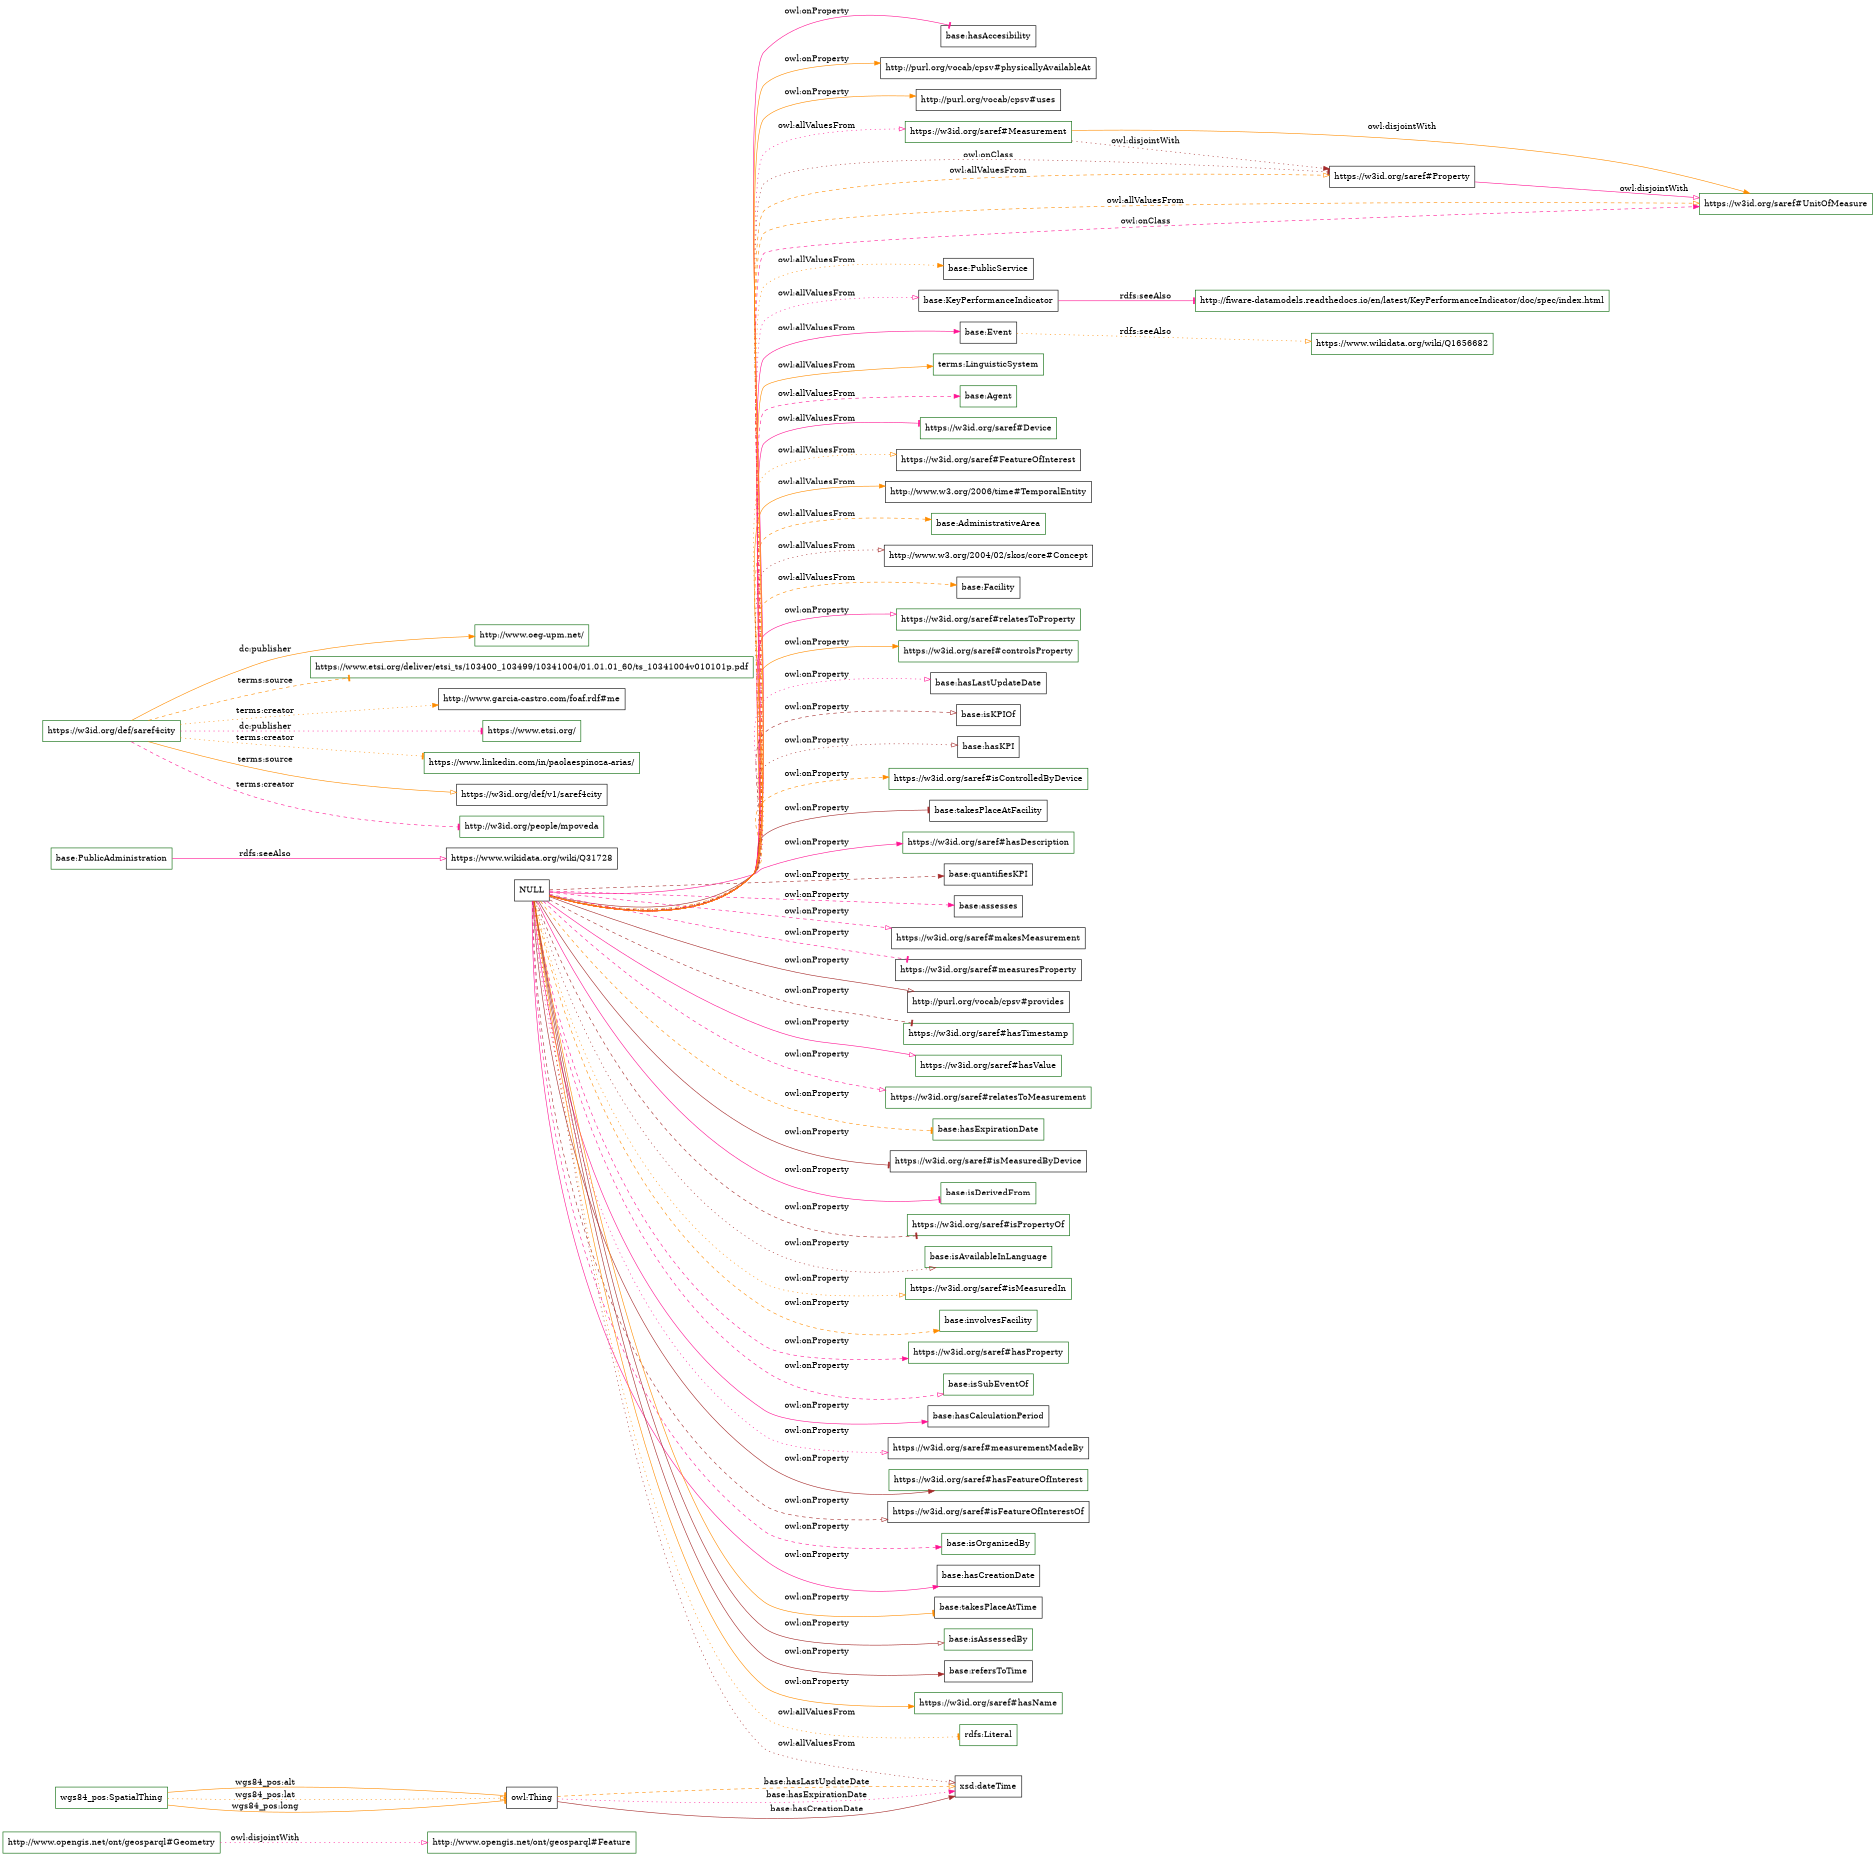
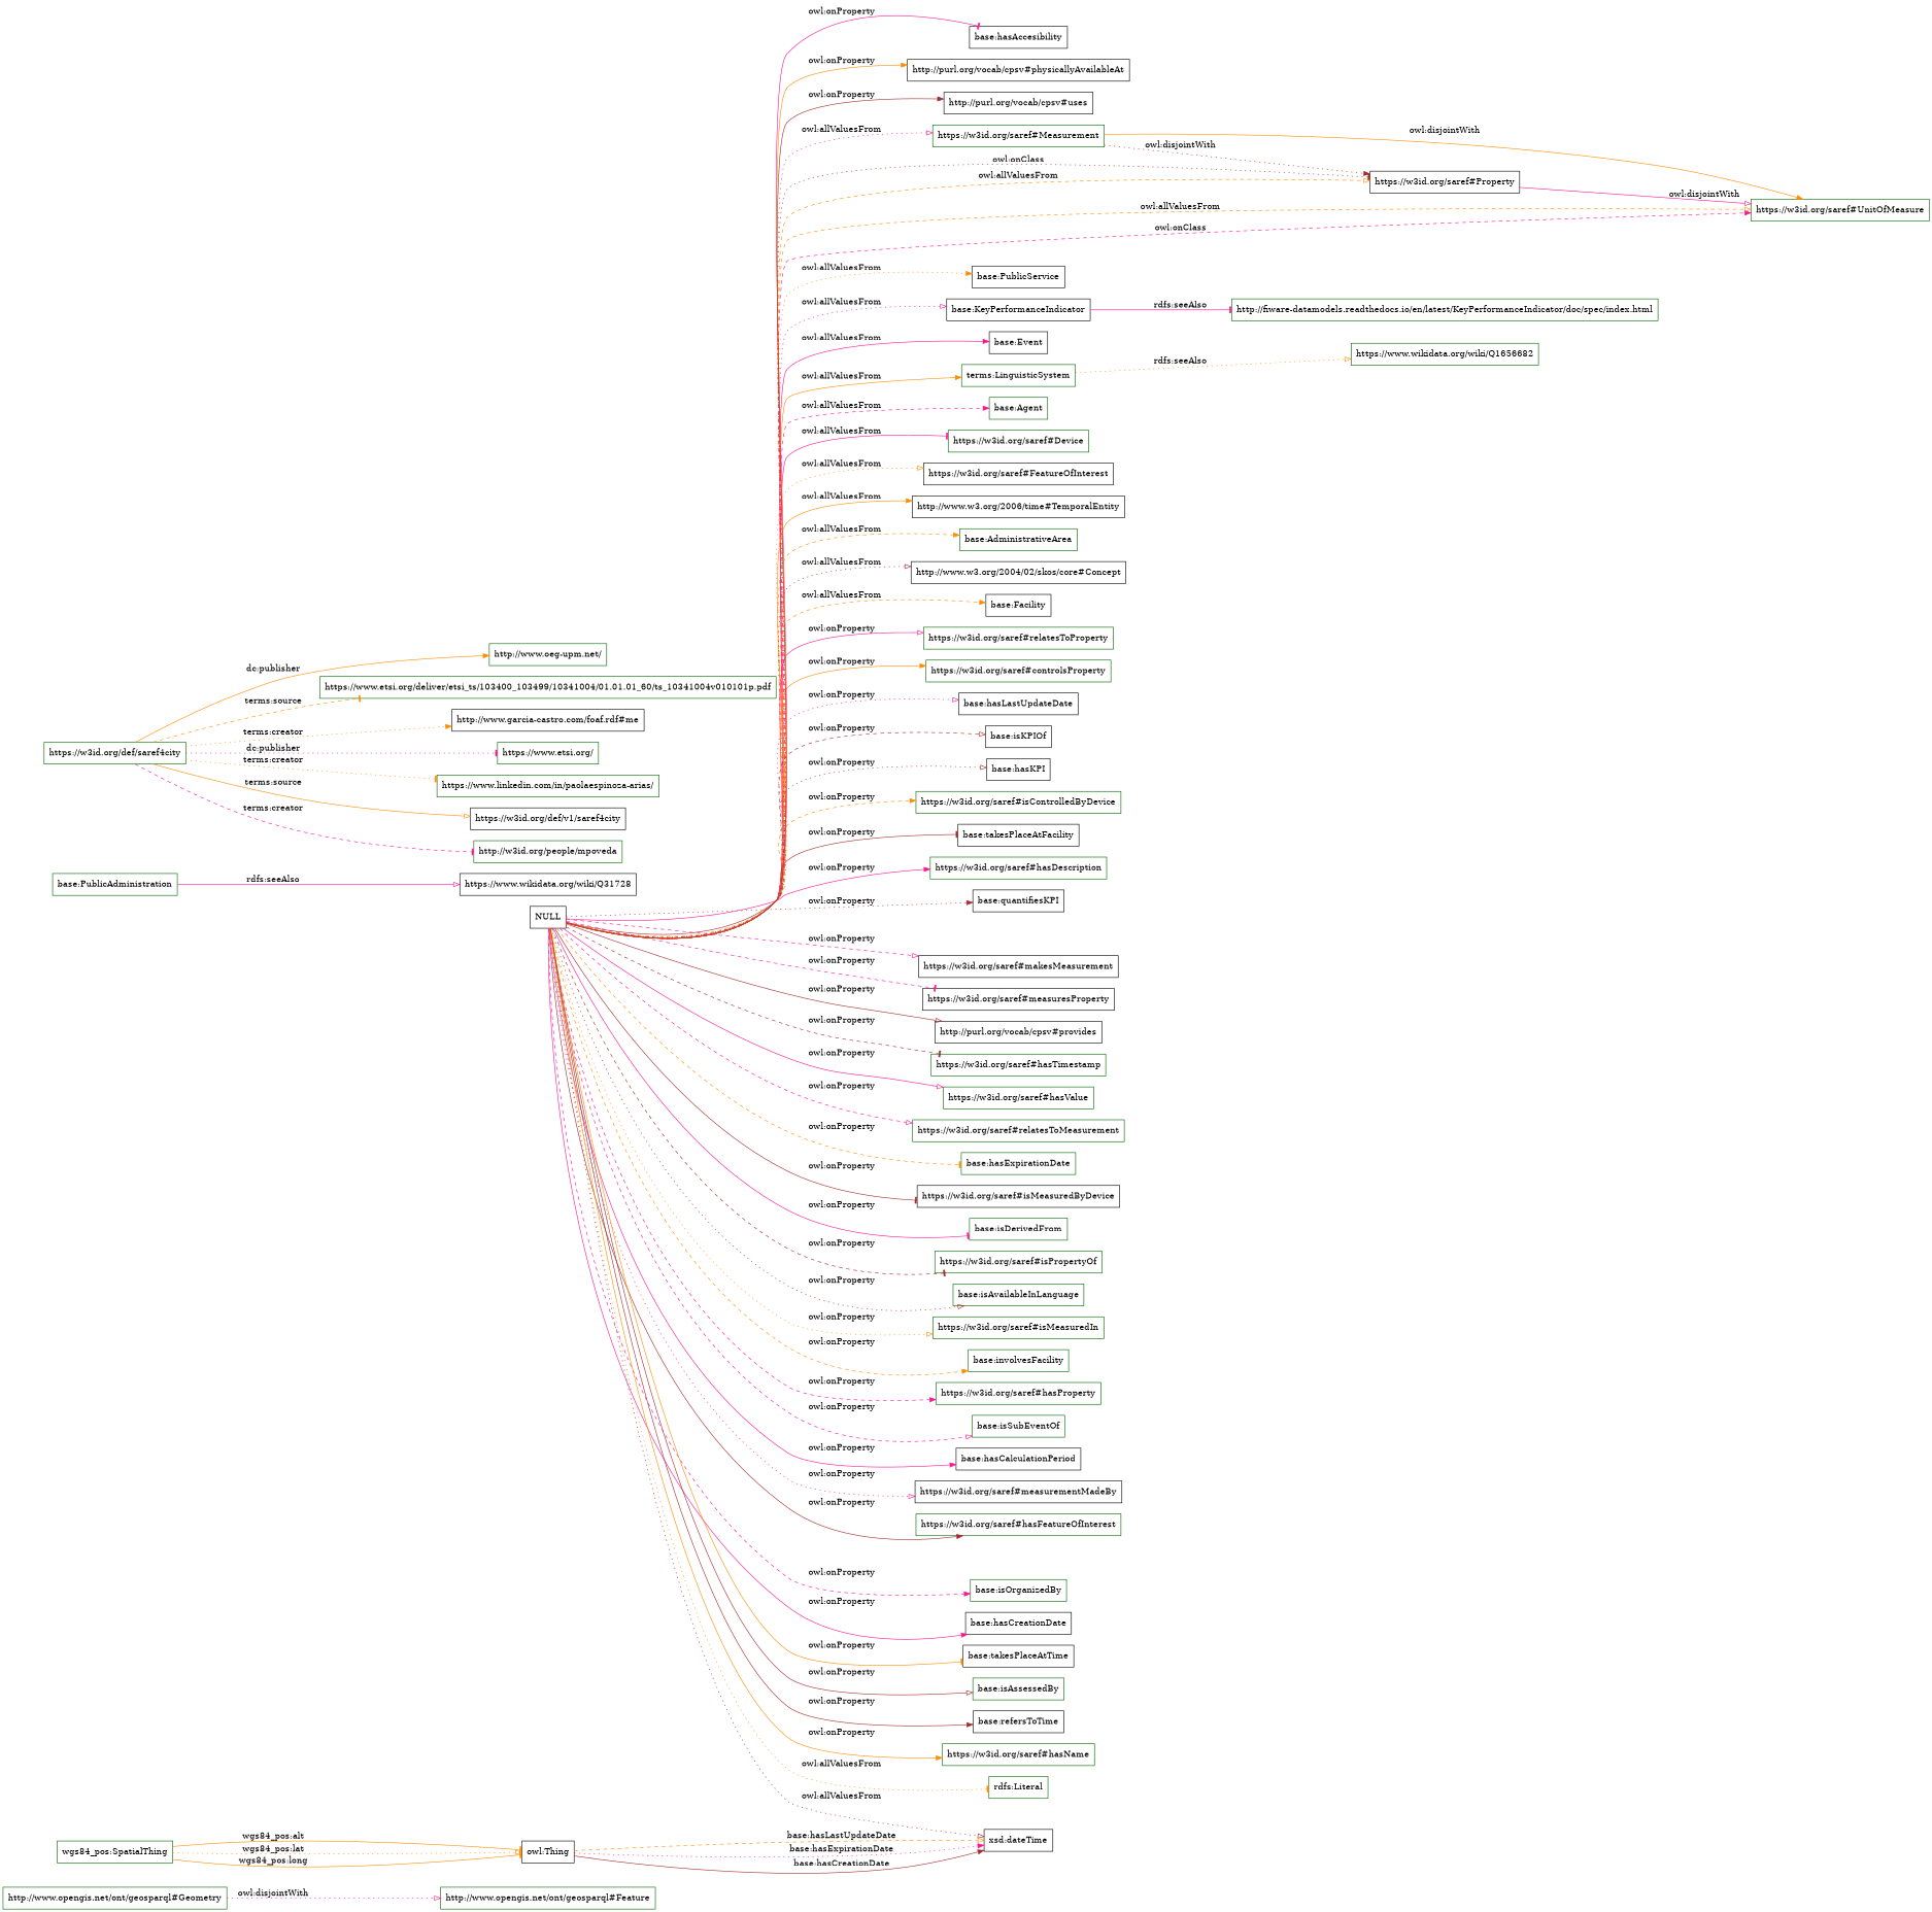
  digraph {
    rankdir=LR
    node [color=darkgreen shape=rectangle]
    edge [arrowhead=normal color=deeppink style=solid]
    "http://www.opengis.net/ont/geosparql#Geometry"
    "http://www.opengis.net/ont/geosparql#Feature"
    "https://w3id.org/saref#Property" [color=black]
    "https://w3id.org/saref#UnitOfMeasure"
    "base:PublicService" [color=black]
    "base:KeyPerformanceIndicator" [color=black]
    "http://fiware-datamodels.readthedocs.io/en/latest/KeyPerformanceIndicator/doc/spec/index.html"
    "base:Event" [color=black]
    "https://www.wikidata.org/wiki/Q1656682"
    "https://www.wikidata.org/wiki/Q31728" [color=black]
    "base:PublicAdministration"
    "https://w3id.org/saref#Measurement"
    "https://w3id.org/def/saref4city"
    "http://www.oeg-upm.net/"
    "https://www.etsi.org/deliver/etsi_ts/103400_103499/10341004/01.01.01_60/ts_10341004v010101p.pdf"
    "http://www.garcia-castro.com/foaf.rdf#me" [color=black]
    "https://www.etsi.org/"
    "https://www.linkedin.com/in/paolaespinoza-arias/"
    "https://w3id.org/def/v1/saref4city" [color=black]
    "http://w3id.org/people/mpoveda"
    NULL [color=black]
    "terms:LinguisticSystem"
    "base:Agent"
    "https://w3id.org/saref#Device"
    "https://w3id.org/saref#FeatureOfInterest" [color=black]
    "http://www.w3.org/2006/time#TemporalEntity" [color=black]
    "base:AdministrativeArea"
    "http://www.w3.org/2004/02/skos/core#Concept" [color=black]
    "base:Facility" [color=black]
    "https://w3id.org/saref#relatesToProperty"
    "https://w3id.org/saref#controlsProperty"
    "base:hasLastUpdateDate" [color=black]
    "base:isKPIOf" [color=black]
    "base:hasKPI" [color=black]
    "https://w3id.org/saref#isControlledByDevice"
    "base:takesPlaceAtFacility" [color=black]
    "https://w3id.org/saref#hasDescription"
    "base:quantifiesKPI" [color=black]
-   "base:assesses" [color=black]
    "https://w3id.org/saref#makesMeasurement" [color=black]
    "https://w3id.org/saref#measuresProperty" [color=black]
    "http://purl.org/vocab/cpsv#provides" [color=black]
    "https://w3id.org/saref#hasTimestamp"
    "https://w3id.org/saref#hasValue"
    "https://w3id.org/saref#relatesToMeasurement"
    "base:hasExpirationDate"
    "https://w3id.org/saref#isMeasuredByDevice" [color=black]
    "base:isDerivedFrom"
    "https://w3id.org/saref#isPropertyOf"
    "base:isAvailableInLanguage"
    "https://w3id.org/saref#isMeasuredIn"
    "base:involvesFacility"
    "https://w3id.org/saref#hasProperty"
    "base:isSubEventOf"
    "base:hasCalculationPeriod" [color=black]
    "https://w3id.org/saref#measurementMadeBy" [color=black]
    "https://w3id.org/saref#hasFeatureOfInterest"
-   "https://w3id.org/saref#isFeatureOfInterestOf" [color=black]
    "base:isOrganizedBy"
    "base:hasCreationDate" [color=black]
    "xsd:dateTime" [color=black]
    "base:takesPlaceAtTime" [color=black]
    "base:isAssessedBy"
    "base:refersToTime" [color=black]
    "https://w3id.org/saref#hasName"
    "rdfs:Literal"
    "base:hasAccesibility" [color=black]
    "http://purl.org/vocab/cpsv#physicallyAvailableAt" [color=black]
    "http://purl.org/vocab/cpsv#uses" [color=black]
    "owl:Thing" [color=black]
    "wgs84_pos:SpatialThing"
    "http://www.opengis.net/ont/geosparql#Geometry" -> "http://www.opengis.net/ont/geosparql#Feature" [arrowhead=onormal label="owl:disjointWith" style=dotted]
    "https://w3id.org/saref#Property" -> "https://w3id.org/saref#UnitOfMeasure" [arrowhead=onormal label="owl:disjointWith"]
    "base:KeyPerformanceIndicator" -> "http://fiware-datamodels.readthedocs.io/en/latest/KeyPerformanceIndicator/doc/spec/index.html" [arrowhead=tee label="rdfs:seeAlso"]
-   "base:Event" -> "https://www.wikidata.org/wiki/Q1656682" [arrowhead=onormal color=darkorange label="rdfs:seeAlso" style=dotted]
+   "terms:LinguisticSystem" -> "https://www.wikidata.org/wiki/Q1656682" [arrowhead=onormal color=darkorange label="rdfs:seeAlso" style=dotted]
    "base:PublicAdministration" -> "https://www.wikidata.org/wiki/Q31728" [arrowhead=onormal label="rdfs:seeAlso"]
    "https://w3id.org/saref#Measurement" -> "https://w3id.org/saref#Property" [color=brown label="owl:disjointWith" style=dotted]
    "https://w3id.org/saref#Measurement" -> "https://w3id.org/saref#UnitOfMeasure" [color=darkorange label="owl:disjointWith"]
    "https://w3id.org/def/saref4city" -> "http://www.oeg-upm.net/" [color=darkorange label="dc:publisher"]
    "https://w3id.org/def/saref4city" -> "https://www.etsi.org/deliver/etsi_ts/103400_103499/10341004/01.01.01_60/ts_10341004v010101p.pdf" [arrowhead=tee color=darkorange label="terms:source" style=dashed]
    "https://w3id.org/def/saref4city" -> "http://www.garcia-castro.com/foaf.rdf#me" [color=darkorange label="terms:creator" style=dotted]
    "https://w3id.org/def/saref4city" -> "https://www.etsi.org/" [arrowhead=tee label="dc:publisher" style=dotted]
    "https://w3id.org/def/saref4city" -> "https://www.linkedin.com/in/paolaespinoza-arias/" [arrowhead=tee color=darkorange label="terms:creator" style=dotted]
    "https://w3id.org/def/saref4city" -> "https://w3id.org/def/v1/saref4city" [arrowhead=onormal color=darkorange label="terms:source"]
    "https://w3id.org/def/saref4city" -> "http://w3id.org/people/mpoveda" [arrowhead=tee label="terms:creator" style=dashed]
    NULL -> "https://w3id.org/saref#Property" [arrowhead=tee color=brown label="owl:onClass" style=dotted]
    NULL -> "https://w3id.org/saref#Property" [arrowhead=onormal color=darkorange label="owl:allValuesFrom" style=dashed]
    NULL -> "https://w3id.org/saref#UnitOfMeasure" [arrowhead=onormal color=darkorange label="owl:allValuesFrom" style=dashed]
    NULL -> "https://w3id.org/saref#UnitOfMeasure" [label="owl:onClass" style=dashed]
    NULL -> "base:PublicService" [color=darkorange label="owl:allValuesFrom" style=dotted]
    NULL -> "base:KeyPerformanceIndicator" [arrowhead=onormal label="owl:allValuesFrom" style=dotted]
    NULL -> "base:Event" [label="owl:allValuesFrom"]
    NULL -> "https://w3id.org/saref#Measurement" [arrowhead=onormal label="owl:allValuesFrom" style=dotted]
    NULL -> "terms:LinguisticSystem" [color=darkorange label="owl:allValuesFrom"]
    NULL -> "base:Agent" [label="owl:allValuesFrom" style=dashed]
    NULL -> "https://w3id.org/saref#Device" [arrowhead=tee label="owl:allValuesFrom"]
    NULL -> "https://w3id.org/saref#FeatureOfInterest" [arrowhead=onormal color=darkorange label="owl:allValuesFrom" style=dotted]
    NULL -> "http://www.w3.org/2006/time#TemporalEntity" [color=darkorange label="owl:allValuesFrom"]
    NULL -> "base:AdministrativeArea" [color=darkorange label="owl:allValuesFrom" style=dashed]
    NULL -> "http://www.w3.org/2004/02/skos/core#Concept" [arrowhead=onormal color=brown label="owl:allValuesFrom" style=dotted]
    NULL -> "base:Facility" [color=darkorange label="owl:allValuesFrom" style=dashed]
    NULL -> "https://w3id.org/saref#relatesToProperty" [arrowhead=onormal label="owl:onProperty"]
    NULL -> "https://w3id.org/saref#controlsProperty" [color=darkorange label="owl:onProperty"]
    NULL -> "base:hasLastUpdateDate" [arrowhead=onormal label="owl:onProperty" style=dotted]
    NULL -> "base:isKPIOf" [arrowhead=onormal color=brown label="owl:onProperty" style=dashed]
    NULL -> "base:hasKPI" [arrowhead=onormal color=brown label="owl:onProperty" style=dotted]
    NULL -> "https://w3id.org/saref#isControlledByDevice" [color=darkorange label="owl:onProperty" style=dashed]
    NULL -> "base:takesPlaceAtFacility" [arrowhead=tee color=brown label="owl:onProperty"]
    NULL -> "https://w3id.org/saref#hasDescription" [label="owl:onProperty"]
-   NULL -> "base:quantifiesKPI" [color=brown label="owl:onProperty" style=dashed]
-   NULL -> "base:assesses" [label="owl:onProperty" style=dashed]
+   NULL -> "base:quantifiesKPI" [color=brown label="owl:onProperty" style=dotted]
    NULL -> "https://w3id.org/saref#makesMeasurement" [arrowhead=onormal label="owl:onProperty" style=dashed]
    NULL -> "https://w3id.org/saref#measuresProperty" [arrowhead=tee label="owl:onProperty" style=dashed]
    NULL -> "http://purl.org/vocab/cpsv#provides" [arrowhead=onormal color=brown label="owl:onProperty"]
    NULL -> "https://w3id.org/saref#hasTimestamp" [arrowhead=tee color=brown label="owl:onProperty" style=dashed]
    NULL -> "https://w3id.org/saref#hasValue" [arrowhead=onormal label="owl:onProperty"]
    NULL -> "https://w3id.org/saref#relatesToMeasurement" [arrowhead=onormal label="owl:onProperty" style=dashed]
    NULL -> "base:hasExpirationDate" [arrowhead=tee color=darkorange label="owl:onProperty" style=dashed]
    NULL -> "https://w3id.org/saref#isMeasuredByDevice" [arrowhead=tee color=brown label="owl:onProperty"]
    NULL -> "base:isDerivedFrom" [arrowhead=tee label="owl:onProperty"]
    NULL -> "https://w3id.org/saref#isPropertyOf" [arrowhead=tee color=brown label="owl:onProperty" style=dashed]
    NULL -> "base:isAvailableInLanguage" [arrowhead=onormal color=brown label="owl:onProperty" style=dotted]
    NULL -> "https://w3id.org/saref#isMeasuredIn" [arrowhead=onormal color=darkorange label="owl:onProperty" style=dotted]
    NULL -> "base:involvesFacility" [color=darkorange label="owl:onProperty" style=dashed]
    NULL -> "https://w3id.org/saref#hasProperty" [label="owl:onProperty" style=dashed]
    NULL -> "base:isSubEventOf" [arrowhead=onormal label="owl:onProperty" style=dashed]
    NULL -> "base:hasCalculationPeriod" [label="owl:onProperty"]
    NULL -> "https://w3id.org/saref#measurementMadeBy" [arrowhead=onormal label="owl:onProperty" style=dotted]
    NULL -> "https://w3id.org/saref#hasFeatureOfInterest" [color=brown label="owl:onProperty"]
-   NULL -> "https://w3id.org/saref#isFeatureOfInterestOf" [arrowhead=onormal color=brown label="owl:onProperty" style=dashed]
    NULL -> "base:isOrganizedBy" [label="owl:onProperty" style=dashed]
    NULL -> "base:hasCreationDate" [label="owl:onProperty"]
    NULL -> "xsd:dateTime" [arrowhead=onormal color=brown label="owl:allValuesFrom" style=dotted]
    NULL -> "base:takesPlaceAtTime" [arrowhead=tee color=darkorange label="owl:onProperty"]
    NULL -> "base:isAssessedBy" [arrowhead=onormal color=brown label="owl:onProperty"]
    NULL -> "base:refersToTime" [color=brown label="owl:onProperty"]
    NULL -> "https://w3id.org/saref#hasName" [color=darkorange label="owl:onProperty"]
    NULL -> "rdfs:Literal" [arrowhead=tee color=darkorange label="owl:allValuesFrom" style=dotted]
    NULL -> "base:hasAccesibility" [arrowhead=tee label="owl:onProperty"]
    NULL -> "http://purl.org/vocab/cpsv#physicallyAvailableAt" [color=darkorange label="owl:onProperty"]
-   NULL -> "http://purl.org/vocab/cpsv#uses" [color=darkorange label="owl:onProperty"]
+   NULL -> "http://purl.org/vocab/cpsv#uses" [color=brown label="owl:onProperty"]
    "owl:Thing" -> "xsd:dateTime" [arrowhead=onormal color=darkorange label="base:hasLastUpdateDate" style=dashed]
    "owl:Thing" -> "xsd:dateTime" [label="base:hasExpirationDate" style=dotted]
    "owl:Thing" -> "xsd:dateTime" [color=brown label="base:hasCreationDate"]
    "wgs84_pos:SpatialThing" -> "owl:Thing" [arrowhead=tee color=darkorange label="wgs84_pos:alt"]
    "wgs84_pos:SpatialThing" -> "owl:Thing" [arrowhead=onormal color=darkorange label="wgs84_pos:lat" style=dotted]
    "wgs84_pos:SpatialThing" -> "owl:Thing" [arrowhead=tee color=darkorange label="wgs84_pos:long"]
  }
